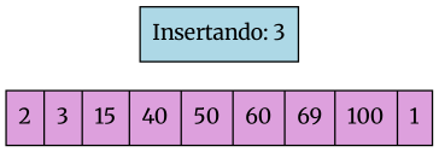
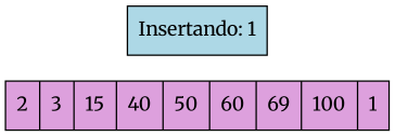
  digraph {
    rankdir=LR
    fontname=Merriweather
    node [shape=record style=filled fontname=Merriweather]
    n1 [label="{ 2|3|15|40|50|60|69|100|1}" fillcolor=plum]
-   n2 [label="Insertando: 3" fillcolor=lightblue]
+   n2 [label="Insertando: 1" fillcolor=lightblue]
  }
